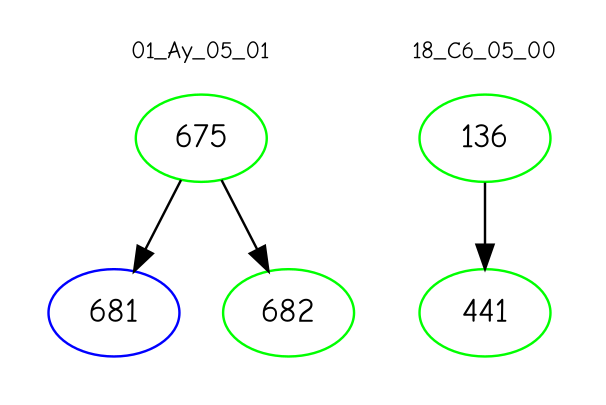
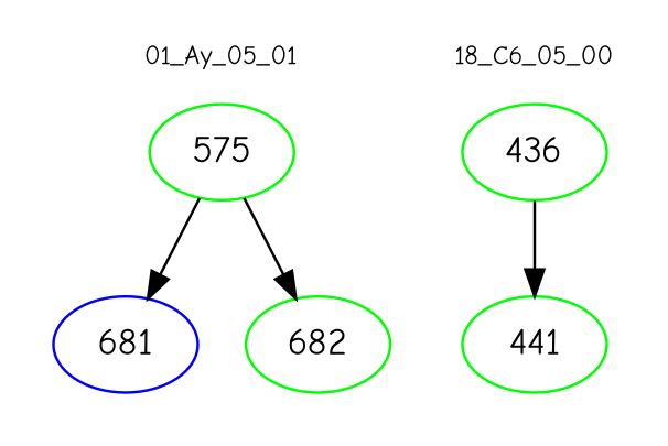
  digraph {
    fontname="Comic Neue"
    node [color=green fontname="Comic Neue"]
    edge [color=black fontname="Comic Neue"]
-   n1 [label=675]
+   n1 [label=575]
    n2 [color=blue label=681]
    n3 [label=682]
-   n4 [label=136]
+   n4 [label=436]
    n5 [label=441]
    subgraph cluster_1 {
      color=white
      fontsize=10
      label="01_Ay_05_01"
      n1
      n2
      n3
    }
    subgraph cluster_2 {
      color=white
      fontsize=10
      label="18_C6_05_00"
      n4
      n5
    }
    n1 -> n2
    n1 -> n3
    n4 -> n5
  }
